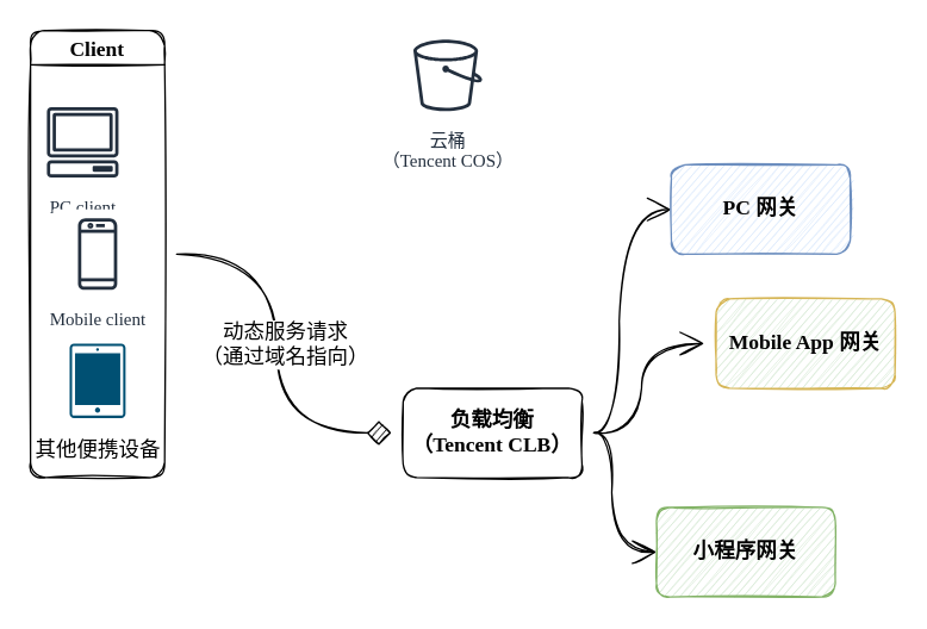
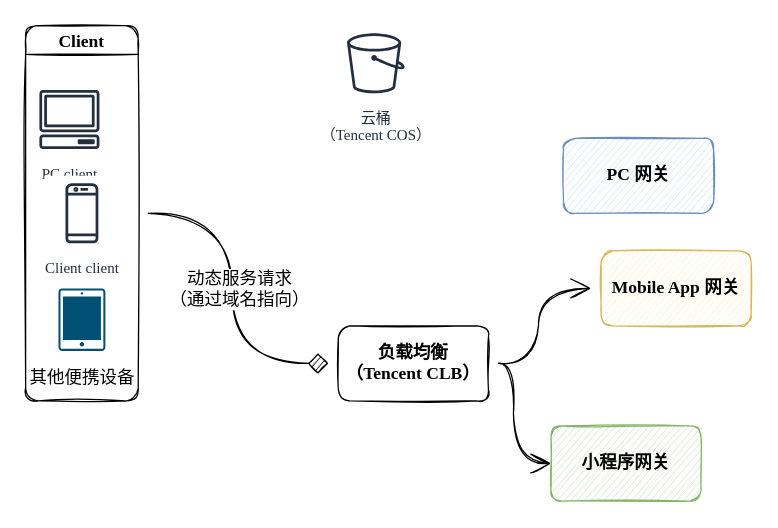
  <mxCell id="0" />
  <mxCell id="1" parent="0" />
  <mxCell id="2" value="" style="edgeStyle=orthogonalEdgeStyle;curved=1;rounded=1;sketch=1;hachureGap=4;orthogonalLoop=1;jettySize=auto;html=1;fontFamily=Comic Sans MS;fontSize=14;endArrow=diamond;startSize=14;endSize=14;sourcePerimeterSpacing=8;targetPerimeterSpacing=8;" edge="1" parent="1" source="4" target="12"><mxGeometry relative="1" as="geometry" /></mxCell>
  <mxCell id="3" value="&lt;div&gt;动态服务请求&lt;/div&gt;&lt;div&gt;（通过域名指向）&lt;/div&gt;" style="edgeLabel;html=1;align=center;verticalAlign=middle;resizable=0;points=[];fontSize=14;fontFamily=Comic Sans MS;" vertex="1" connectable="0" parent="2"><mxGeometry x="-0.263" y="-3" relative="1" as="geometry"><mxPoint x="8" y="30" as="offset" /></mxGeometry></mxCell>
  <mxCell id="4" value="Client" style="swimlane;rounded=1;shadow=0;glass=0;sketch=1;hachureGap=4;fontFamily=Comic Sans MS;fontSize=14;" vertex="1" parent="1"><mxGeometry x="20" y="20" width="90" height="300" as="geometry" /></mxCell>
  <mxCell id="5" value="&lt;div&gt;PC client&lt;/div&gt;" style="sketch=0;outlineConnect=0;fontColor=#232F3E;gradientColor=none;strokeColor=#232F3E;fillColor=#ffffff;dashed=0;verticalLabelPosition=bottom;verticalAlign=top;align=center;html=1;fontSize=12;fontStyle=0;aspect=fixed;shape=mxgraph.aws4.resourceIcon;resIcon=mxgraph.aws4.client;rounded=1;shadow=0;glass=0;hachureGap=4;fontFamily=Comic Sans MS;" vertex="1" parent="4"><mxGeometry x="5" y="45" width="60" height="60" as="geometry" /></mxCell>
- <mxCell id="6" value="Mobile client" style="sketch=0;outlineConnect=0;fontColor=#232F3E;gradientColor=none;strokeColor=#232F3E;fillColor=#ffffff;dashed=0;verticalLabelPosition=bottom;verticalAlign=top;align=center;html=1;fontSize=12;fontStyle=0;aspect=fixed;shape=mxgraph.aws4.resourceIcon;resIcon=mxgraph.aws4.mobile_client;rounded=1;shadow=0;glass=0;hachureGap=4;fontFamily=Comic Sans MS;" vertex="1" parent="4"><mxGeometry x="15" y="120" width="60" height="60" as="geometry" /></mxCell>
+ <mxCell id="6" value="Client client" style="sketch=0;outlineConnect=0;fontColor=#232F3E;gradientColor=none;strokeColor=#232F3E;fillColor=#ffffff;dashed=0;verticalLabelPosition=bottom;verticalAlign=top;align=center;html=1;fontSize=12;fontStyle=0;aspect=fixed;shape=mxgraph.aws4.resourceIcon;resIcon=mxgraph.aws4.mobile_client;rounded=1;shadow=0;glass=0;hachureGap=4;fontFamily=Comic Sans MS;" vertex="1" parent="4"><mxGeometry x="15" y="120" width="60" height="60" as="geometry" /></mxCell>
  <mxCell id="7" value="&lt;font style=&quot;font-size: 14px;&quot;&gt;其他&lt;/font&gt;&lt;font style=&quot;font-size: 14px;&quot;&gt;便携设备&lt;br&gt;&lt;/font&gt;" style="sketch=0;points=[[0.015,0.015,0],[0.985,0.015,0],[0.985,0.985,0],[0.015,0.985,0],[0.25,0,0],[0.5,0,0],[0.75,0,0],[1,0.25,0],[1,0.5,0],[1,0.75,0],[0.75,1,0],[0.5,1,0],[0.25,1,0],[0,0.75,0],[0,0.5,0],[0,0.25,0]];verticalLabelPosition=bottom;html=1;verticalAlign=top;aspect=fixed;align=center;pointerEvents=1;shape=mxgraph.cisco19.handheld;fillColor=#005073;strokeColor=none;rounded=1;shadow=0;glass=0;hachureGap=4;fontFamily=Comic Sans MS;fontSize=20;" vertex="1" parent="4"><mxGeometry x="26.25" y="210" width="37.5" height="50" as="geometry" /></mxCell>
  <mxCell id="8" value="&lt;div&gt;云桶&lt;/div&gt;&lt;div&gt;（Tencent COS）&lt;/div&gt;" style="sketch=0;outlineConnect=0;fontColor=#232F3E;gradientColor=none;strokeColor=#232F3E;fillColor=#ffffff;dashed=0;verticalLabelPosition=bottom;verticalAlign=top;align=center;html=1;fontSize=12;fontStyle=0;aspect=fixed;shape=mxgraph.aws4.resourceIcon;resIcon=mxgraph.aws4.bucket;rounded=1;shadow=0;glass=0;hachureGap=4;fontFamily=Comic Sans MS;" vertex="1" parent="1"><mxGeometry x="270" y="20" width="60" height="60" as="geometry" /></mxCell>
- <mxCell id="9" value="" style="edgeStyle=orthogonalEdgeStyle;curved=1;rounded=1;sketch=1;hachureGap=4;orthogonalLoop=1;jettySize=auto;html=1;fontFamily=Comic Sans MS;fontSize=14;endArrow=open;startSize=14;endSize=14;sourcePerimeterSpacing=8;targetPerimeterSpacing=8;entryX=0;entryY=0.5;entryDx=0;entryDy=0;" edge="1" parent="1" source="12" target="13"><mxGeometry relative="1" as="geometry" /></mxCell>
  <mxCell id="10" value="" style="edgeStyle=orthogonalEdgeStyle;curved=1;rounded=1;sketch=1;hachureGap=4;orthogonalLoop=1;jettySize=auto;html=1;fontFamily=Comic Sans MS;fontSize=14;endArrow=open;startSize=14;endSize=14;sourcePerimeterSpacing=8;targetPerimeterSpacing=8;" edge="1" parent="1" source="12" target="14"><mxGeometry relative="1" as="geometry" /></mxCell>
  <mxCell id="11" value="" style="edgeStyle=orthogonalEdgeStyle;curved=1;rounded=1;sketch=1;hachureGap=4;orthogonalLoop=1;jettySize=auto;html=1;fontFamily=Comic Sans MS;fontSize=14;endArrow=open;startSize=14;endSize=14;sourcePerimeterSpacing=8;targetPerimeterSpacing=8;entryX=0;entryY=0.5;entryDx=0;entryDy=0;" edge="1" parent="1" source="12" target="15"><mxGeometry relative="1" as="geometry" /></mxCell>
  <mxCell id="12" value="&lt;div&gt;负载均衡&lt;/div&gt;&lt;div&gt;（Tencent CLB）&lt;/div&gt;" style="whiteSpace=wrap;html=1;fontSize=14;fontFamily=Comic Sans MS;fontStyle=1;startSize=23;rounded=1;shadow=0;glass=0;sketch=1;hachureGap=4;" vertex="1" parent="1"><mxGeometry x="270" y="260" width="120" height="60" as="geometry" /></mxCell>
  <mxCell id="13" value="PC 网关" style="whiteSpace=wrap;html=1;fontSize=14;fontFamily=Comic Sans MS;fontStyle=1;startSize=23;rounded=1;shadow=0;glass=0;sketch=1;hachureGap=4;fillColor=#dae8fc;strokeColor=#6c8ebf;" vertex="1" parent="1"><mxGeometry x="450" y="110" width="120" height="60" as="geometry" /></mxCell>
- <mxCell id="14" value="Mobile App 网关" style="whiteSpace=wrap;html=1;fontSize=14;fontFamily=Comic Sans MS;fontStyle=1;startSize=23;rounded=1;shadow=0;glass=0;sketch=1;hachureGap=4;fillColor=#d5e8d4;strokeColor=#d6b656;" vertex="1" parent="1"><mxGeometry x="480" y="200" width="120" height="60" as="geometry" /></mxCell>
+ <mxCell id="14" value="Mobile App 网关" style="whiteSpace=wrap;html=1;fontSize=14;fontFamily=Comic Sans MS;fontStyle=1;startSize=23;rounded=1;shadow=0;glass=0;sketch=1;hachureGap=4;fillColor=#fff2cc;strokeColor=#d6b656;" vertex="1" parent="1"><mxGeometry x="480" y="200" width="120" height="60" as="geometry" /></mxCell>
  <mxCell id="15" value="小程序网关" style="whiteSpace=wrap;html=1;fontSize=14;fontFamily=Comic Sans MS;fontStyle=1;startSize=23;rounded=1;shadow=0;glass=0;sketch=1;hachureGap=4;fillColor=#d5e8d4;strokeColor=#82b366;" vertex="1" parent="1"><mxGeometry x="440" y="340" width="120" height="60" as="geometry" /></mxCell>
